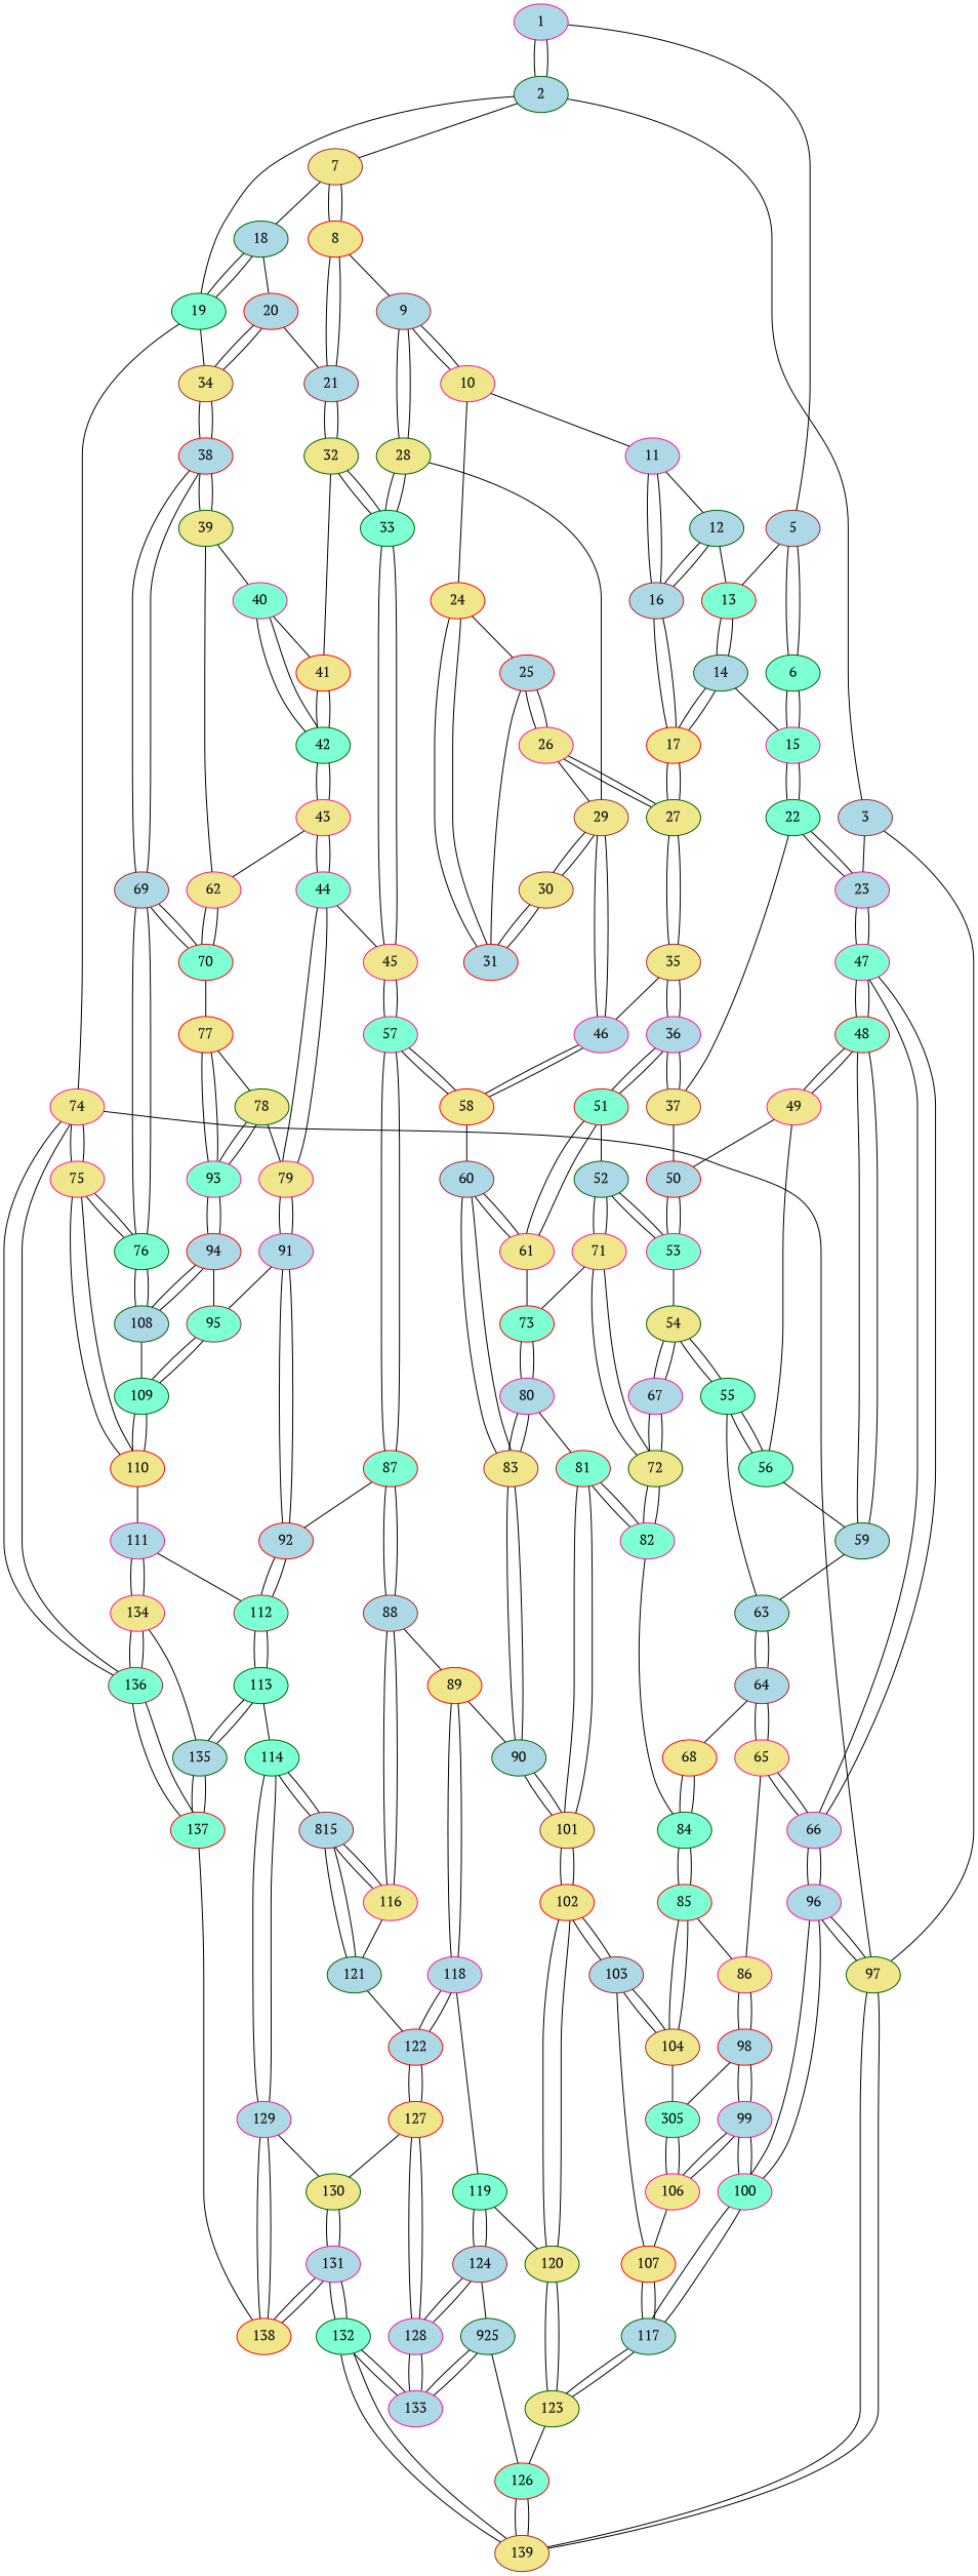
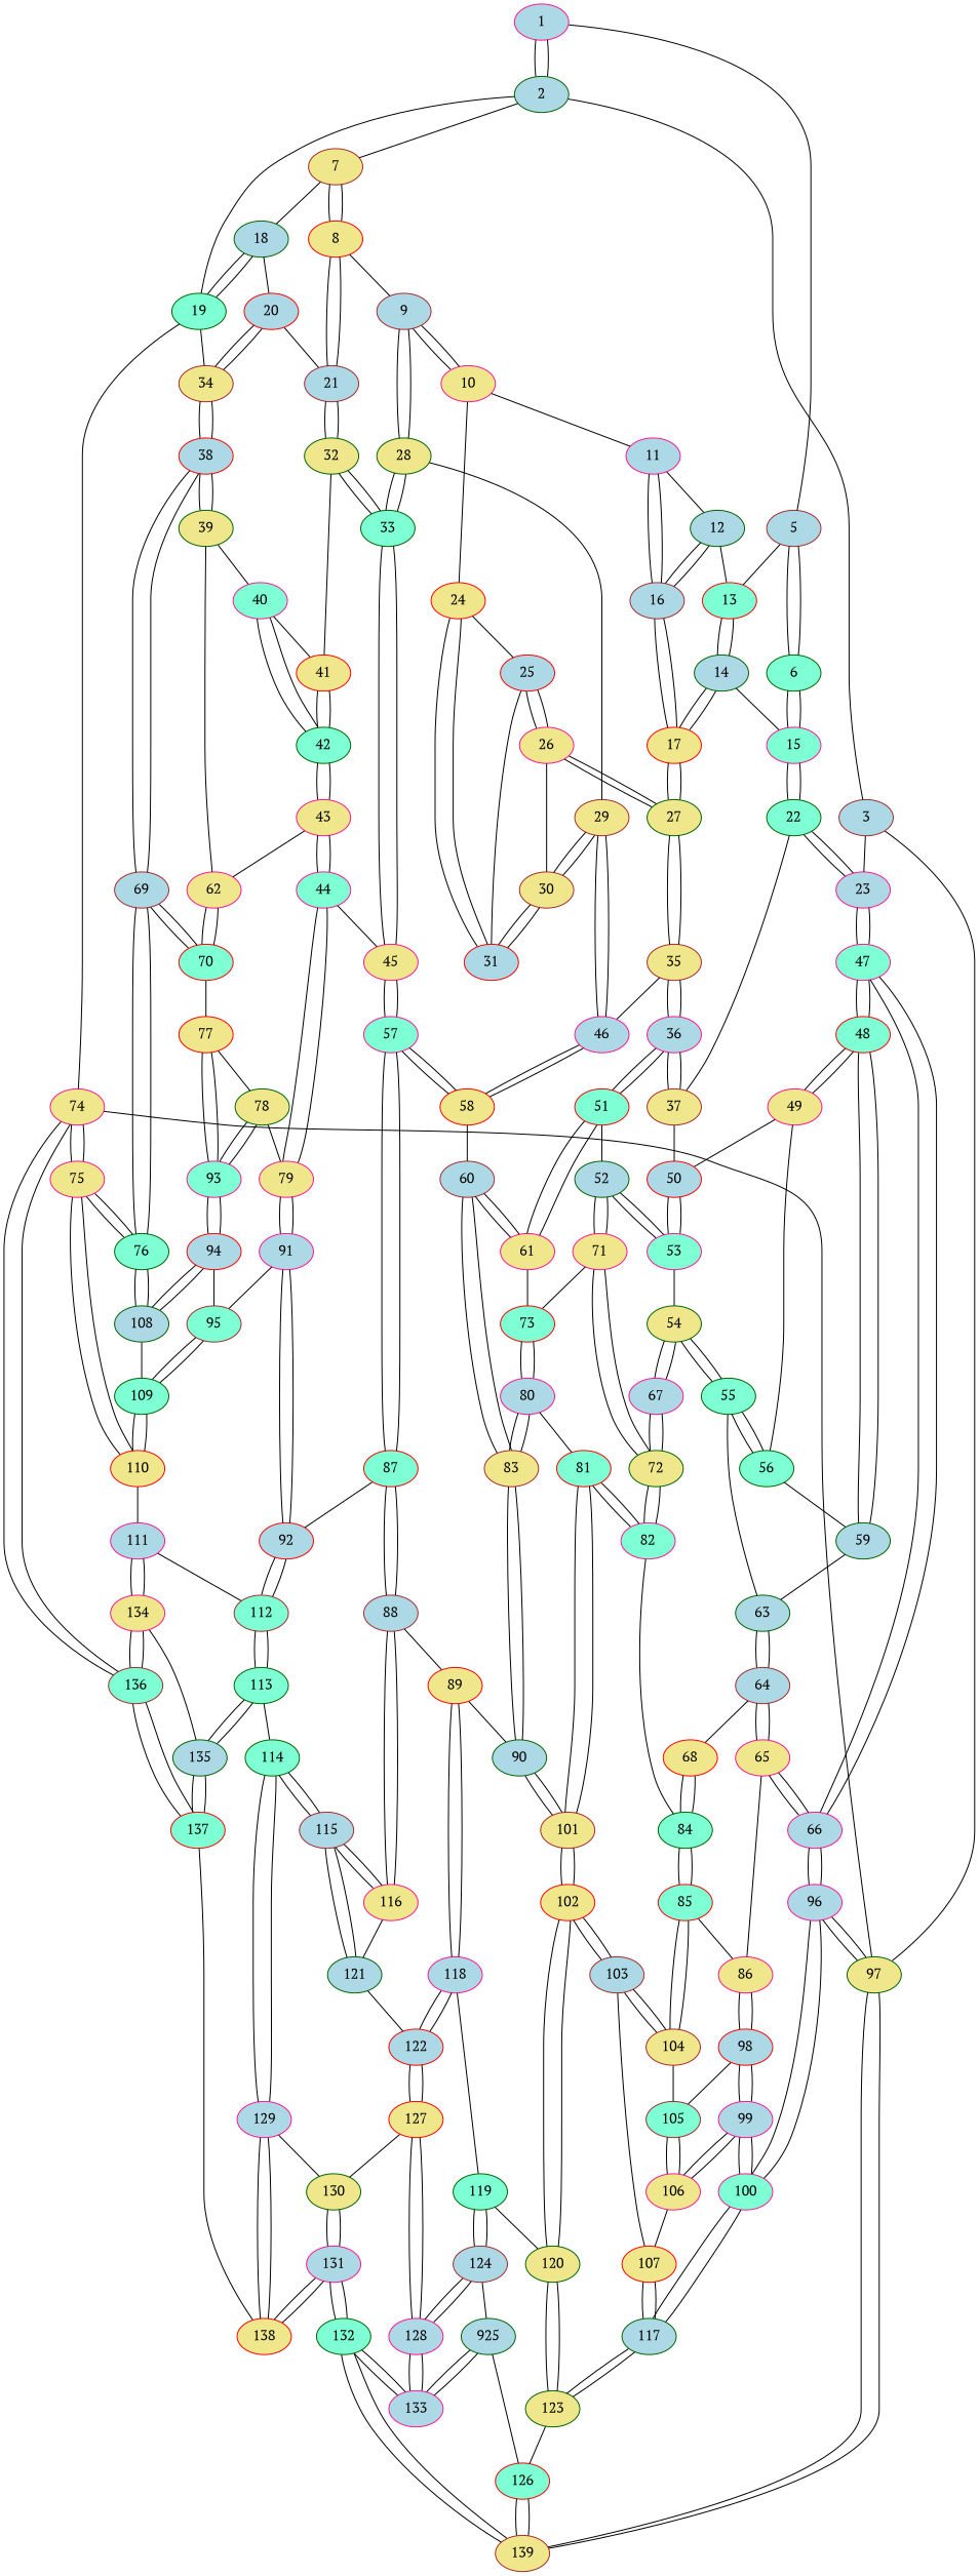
  graph {
    fontname="PT Serif"
    node [color=deeppink fillcolor=lightblue fontname="PT Serif" style=filled]
    edge [fontname="PT Serif"]
    2 [color=darkgreen]
    1
    5 [color=brown]
    3 [color=brown]
    7 [color=brown fillcolor=khaki]
    19 [color=darkgreen fillcolor=aquamarine]
    6 [color=darkgreen fillcolor=aquamarine]
    13 [color=red fillcolor=aquamarine]
    23
    97 [color=darkgreen fillcolor=khaki]
    8 [color=red fillcolor=khaki]
    18 [color=darkgreen]
    34 [color=brown fillcolor=khaki]
    74 [fillcolor=khaki]
    47 [fillcolor=aquamarine]
    139 [color=brown fillcolor=khaki]
    15 [fillcolor=aquamarine]
    14 [color=darkgreen]
    22 [color=darkgreen fillcolor=aquamarine]
    9 [color=brown]
    21 [color=brown]
    20 [color=red]
    10 [fillcolor=khaki]
    28 [color=darkgreen fillcolor=khaki]
    32 [color=darkgreen fillcolor=khaki]
    11
    24 [color=red fillcolor=khaki]
    29 [color=brown fillcolor=khaki]
    33 [color=darkgreen fillcolor=aquamarine]
    12 [color=darkgreen]
    16 [color=brown]
    25 [color=red]
    31 [color=red]
    17 [color=red fillcolor=khaki]
    27 [color=darkgreen fillcolor=khaki]
    37 [color=brown fillcolor=khaki]
    35 [color=brown fillcolor=khaki]
    38 [color=red]
    75 [fillcolor=khaki]
    136 [color=brown fillcolor=aquamarine]
    41 [color=red fillcolor=khaki]
    50 [color=red]
    48 [color=red fillcolor=aquamarine]
    66
    26 [fillcolor=khaki]
    30 [color=brown fillcolor=khaki]
    46
    36
    45 [fillcolor=khaki]
    58 [color=red fillcolor=khaki]
    42 [color=darkgreen fillcolor=aquamarine]
    57 [fillcolor=aquamarine]
    39 [color=darkgreen fillcolor=khaki]
    69 [color=brown]
    51 [color=red fillcolor=aquamarine]
    52 [color=darkgreen]
    61 [fillcolor=khaki]
    53 [fillcolor=aquamarine]
    40 [fillcolor=aquamarine]
    62 [fillcolor=khaki]
    70 [color=red fillcolor=aquamarine]
    76 [color=darkgreen fillcolor=aquamarine]
    43 [fillcolor=khaki]
    44 [fillcolor=aquamarine]
    79 [fillcolor=khaki]
    91
    87 [color=red fillcolor=aquamarine]
    60 [color=brown]
    49 [fillcolor=khaki]
    59 [color=darkgreen]
    96
    56 [color=darkgreen fillcolor=aquamarine]
    63 [color=darkgreen]
    54 [color=darkgreen fillcolor=khaki]
    71 [fillcolor=khaki]
    73 [color=red fillcolor=aquamarine]
    72 [color=darkgreen fillcolor=khaki]
    55 [color=darkgreen fillcolor=aquamarine]
    67
    64 [color=brown]
    88 [color=brown]
    92 [color=red]
    83 [color=brown fillcolor=khaki]
    90 [color=darkgreen]
    80
    77 [color=red fillcolor=khaki]
    65 [fillcolor=khaki]
    68 [color=red fillcolor=khaki]
    86 [fillcolor=khaki]
    84 [color=darkgreen fillcolor=aquamarine]
    98 [color=red]
    100 [fillcolor=aquamarine]
    82 [fillcolor=aquamarine]
    85 [color=red fillcolor=aquamarine]
    108 [color=darkgreen]
    78 [color=darkgreen fillcolor=khaki]
    93 [fillcolor=aquamarine]
    81 [color=red fillcolor=aquamarine]
    110 [color=red fillcolor=khaki]
    137 [color=red fillcolor=aquamarine]
    111
    109 [color=darkgreen fillcolor=aquamarine]
    94 [color=red]
    95 [color=brown fillcolor=aquamarine]
    101 [color=brown fillcolor=khaki]
    102 [color=red fillcolor=khaki]
    104 [color=brown fillcolor=khaki]
-   105 [color=brown fillcolor=aquamarine label=305]
+   105 [color=brown fillcolor=aquamarine]
    99
    89 [color=red fillcolor=khaki]
    116 [fillcolor=khaki]
    112 [color=brown fillcolor=aquamarine]
    118
    121 [color=darkgreen]
    119 [color=darkgreen fillcolor=aquamarine]
    122 [color=red]
    113 [color=darkgreen fillcolor=aquamarine]
    117 [color=darkgreen]
    106 [fillcolor=khaki]
    107 [color=red fillcolor=khaki]
    123 [color=darkgreen fillcolor=khaki]
    103 [color=brown]
    120 [color=darkgreen fillcolor=khaki]
    134 [fillcolor=khaki]
    135 [color=darkgreen]
    114 [color=darkgreen fillcolor=aquamarine]
-   115 [color=brown label=815]
+   115 [color=brown]
    129
    130 [color=darkgreen fillcolor=khaki]
    138 [color=red fillcolor=khaki]
    126 [color=red fillcolor=aquamarine]
    124 [color=brown]
    127 [color=red fillcolor=khaki]
    n134 [color=darkgreen label=925]
    128
    133
    131
    132 [color=darkgreen fillcolor=aquamarine]
    2 -- 3
    2 -- 7
    2 -- 19
    1 -- 2
    1 -- 2
    1 -- 5
    5 -- 6
    5 -- 6
    5 -- 13
    3 -- 23
    3 -- 97
    7 -- 8
    7 -- 8
    7 -- 18
    19 -- 34
    19 -- 74
    6 -- 15
    6 -- 15
    13 -- 14
    13 -- 14
    23 -- 47
    23 -- 47
    97 -- 139
    97 -- 139
    8 -- 9
    8 -- 21
    8 -- 21
    18 -- 19
    18 -- 19
    18 -- 20
    34 -- 38
    34 -- 38
    74 -- 97
    74 -- 75
    74 -- 75
    74 -- 136
    74 -- 136
    47 -- 48
    47 -- 48
    47 -- 66
    47 -- 66
    15 -- 22
    15 -- 22
    14 -- 15
    14 -- 17
    14 -- 17
    22 -- 23
    22 -- 23
    22 -- 37
    9 -- 10
    9 -- 10
    9 -- 28
    9 -- 28
    21 -- 32
    21 -- 32
    20 -- 34
    20 -- 34
    20 -- 21
    10 -- 11
    10 -- 24
    28 -- 29
    28 -- 33
    28 -- 33
    32 -- 33
    32 -- 33
    32 -- 41
    11 -- 12
    11 -- 16
    11 -- 16
    24 -- 25
    24 -- 31
    24 -- 31
    29 -- 30
    29 -- 30
    29 -- 46
    29 -- 46
    33 -- 45
    33 -- 45
    12 -- 13
    12 -- 16
    12 -- 16
    16 -- 17
    16 -- 17
    25 -- 31
    25 -- 26
    25 -- 26
    17 -- 27
    17 -- 27
    27 -- 35
    27 -- 35
    37 -- 50
    35 -- 46
    35 -- 36
    35 -- 36
    38 -- 39
    38 -- 39
    38 -- 69
    38 -- 69
    75 -- 76
    75 -- 76
    75 -- 110
    75 -- 110
    136 -- 137
    136 -- 137
    41 -- 42
    41 -- 42
    50 -- 53
    50 -- 53
    48 -- 49
    48 -- 49
    48 -- 59
    48 -- 59
    66 -- 96
    66 -- 96
    26 -- 27
    26 -- 27
-   26 -- 29
+   26 -- 30
    30 -- 31
    30 -- 31
    46 -- 58
    46 -- 58
    36 -- 37
    36 -- 37
    36 -- 51
    36 -- 51
    45 -- 57
    45 -- 57
    58 -- 60
    42 -- 43
    42 -- 43
    57 -- 58
    57 -- 58
    57 -- 87
    57 -- 87
    39 -- 40
    39 -- 62
    69 -- 70
    69 -- 70
    69 -- 76
    69 -- 76
    51 -- 52
    51 -- 61
    51 -- 61
    52 -- 53
    52 -- 53
    52 -- 71
    52 -- 71
    61 -- 73
    53 -- 54
    40 -- 41
    40 -- 42
    40 -- 42
    62 -- 70
    62 -- 70
    70 -- 77
    76 -- 108
    76 -- 108
    43 -- 62
    43 -- 44
    43 -- 44
    44 -- 45
    44 -- 79
    44 -- 79
    79 -- 91
    79 -- 91
    91 -- 92
    91 -- 92
    91 -- 95
    87 -- 88
    87 -- 88
    87 -- 92
    60 -- 61
    60 -- 61
    60 -- 83
    60 -- 83
    49 -- 50
    49 -- 56
    59 -- 63
    96 -- 97
    96 -- 97
    96 -- 100
    96 -- 100
    56 -- 59
    63 -- 64
    63 -- 64
    54 -- 55
    54 -- 55
    54 -- 67
    54 -- 67
    71 -- 73
    71 -- 72
    71 -- 72
    73 -- 80
    73 -- 80
    72 -- 82
    72 -- 82
    55 -- 56
    55 -- 56
    55 -- 63
    67 -- 72
    67 -- 72
    64 -- 65
    64 -- 65
    64 -- 68
    88 -- 89
    88 -- 116
    88 -- 116
    92 -- 112
    92 -- 112
    83 -- 90
    83 -- 90
    90 -- 101
    90 -- 101
    80 -- 83
    80 -- 83
    80 -- 81
    77 -- 78
    77 -- 93
    77 -- 93
    65 -- 66
    65 -- 66
    65 -- 86
    68 -- 84
    68 -- 84
    86 -- 98
    86 -- 98
    84 -- 85
    84 -- 85
    98 -- 105
    98 -- 99
    98 -- 99
    100 -- 117
    100 -- 117
    82 -- 84
    85 -- 86
    85 -- 104
    85 -- 104
    108 -- 109
    78 -- 79
    78 -- 93
    78 -- 93
    93 -- 94
    93 -- 94
    81 -- 82
    81 -- 82
    81 -- 101
    81 -- 101
    110 -- 111
    137 -- 138
    111 -- 112
    111 -- 134
    111 -- 134
    109 -- 110
    109 -- 110
    94 -- 108
    94 -- 108
    94 -- 95
    95 -- 109
    95 -- 109
    101 -- 102
    101 -- 102
    102 -- 103
    102 -- 103
    102 -- 120
    102 -- 120
    104 -- 105
    105 -- 106
    105 -- 106
    99 -- 100
    99 -- 100
    99 -- 106
    99 -- 106
    89 -- 90
    89 -- 118
    89 -- 118
    116 -- 121
    112 -- 113
    112 -- 113
    118 -- 119
    118 -- 122
    118 -- 122
    121 -- 122
    119 -- 120
    119 -- 124
    119 -- 124
    122 -- 127
    122 -- 127
    113 -- 135
    113 -- 135
    113 -- 114
    117 -- 123
    117 -- 123
    106 -- 107
    107 -- 117
    107 -- 117
    123 -- 126
    103 -- 104
    103 -- 104
    103 -- 107
    120 -- 123
    120 -- 123
    134 -- 136
    134 -- 136
    134 -- 135
    135 -- 137
    135 -- 137
    114 -- 115
    114 -- 115
    114 -- 129
    114 -- 129
    115 -- 116
    115 -- 116
    115 -- 121
    115 -- 121
    129 -- 130
    129 -- 138
    129 -- 138
    130 -- 131
    130 -- 131
    126 -- 139
    126 -- 139
    124 -- n134
    124 -- 128
    124 -- 128
    127 -- 130
    127 -- 128
    127 -- 128
    n134 -- 126
    n134 -- 133
    n134 -- 133
    128 -- 133
    128 -- 133
    131 -- 138
    131 -- 138
    131 -- 132
    131 -- 132
    132 -- 139
    132 -- 139
    132 -- 133
    132 -- 133
  }
